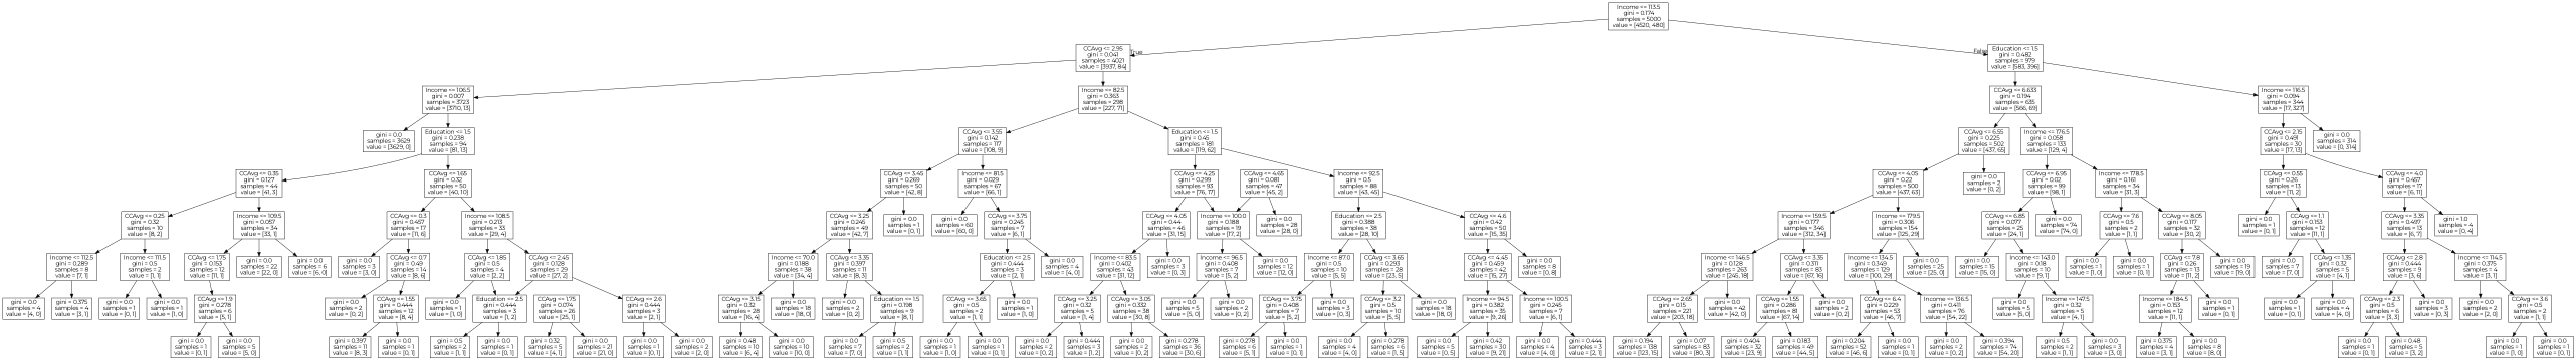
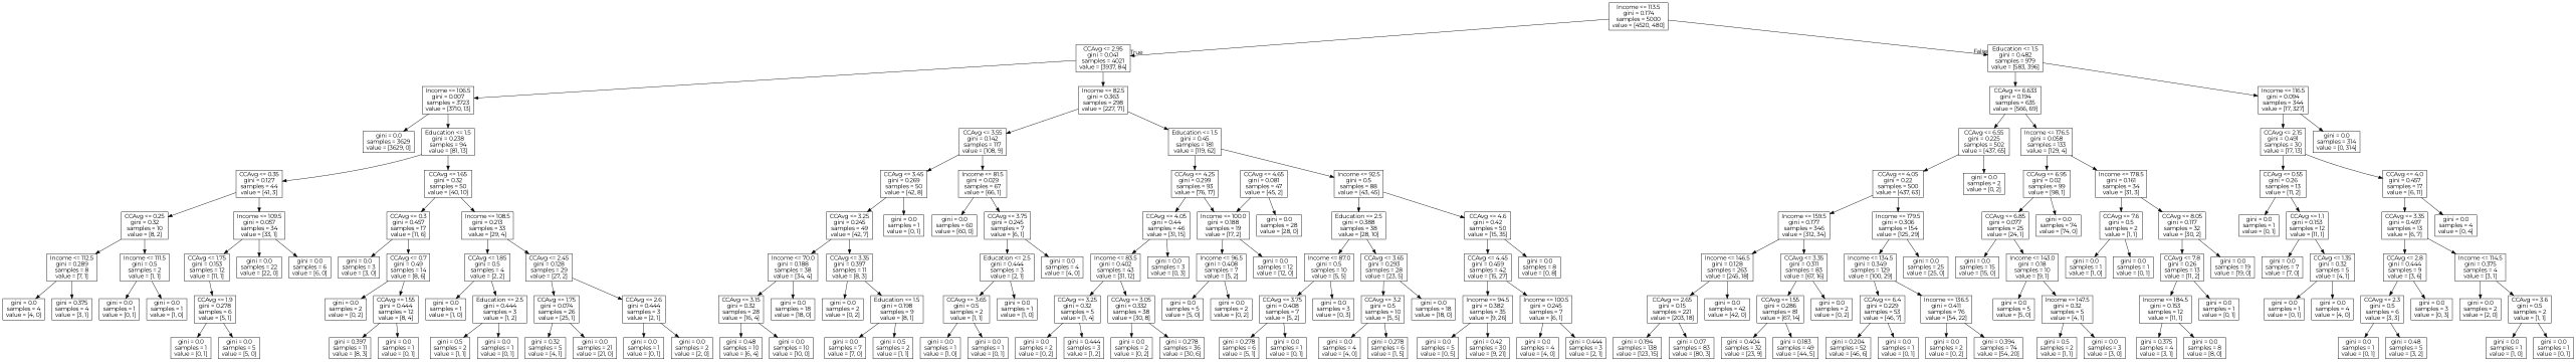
  digraph {
    fontname=Montserrat
    node [fontname=Montserrat shape=box]
    edge [fontname=Montserrat]
    n1 [label="Income <= 113.5\ngini = 0.174\nsamples = 5000\nvalue = [4520, 480]"]
    n2 [label="CCAvg <= 2.95\ngini = 0.041\nsamples = 4021\nvalue = [3937, 84]"]
    n3 [label="Education <= 1.5\ngini = 0.482\nsamples = 979\nvalue = [583, 396]"]
    n4 [label="Income <= 106.5\ngini = 0.007\nsamples = 3723\nvalue = [3710, 13]"]
    n5 [label="Income <= 82.5\ngini = 0.363\nsamples = 298\nvalue = [227, 71]"]
    n6 [label="CCAvg <= 6.633\ngini = 0.194\nsamples = 635\nvalue = [566, 69]"]
    n7 [label="Income <= 116.5\ngini = 0.094\nsamples = 344\nvalue = [17, 327]"]
    n8 [label="gini = 0.0\nsamples = 3629\nvalue = [3629, 0]"]
    n9 [label="Education <= 1.5\ngini = 0.238\nsamples = 94\nvalue = [81, 13]"]
    n10 [label="CCAvg <= 3.55\ngini = 0.142\nsamples = 117\nvalue = [108, 9]"]
    n11 [label="Education <= 1.5\ngini = 0.45\nsamples = 181\nvalue = [119, 62]"]
    n12 [label="CCAvg <= 0.35\ngini = 0.127\nsamples = 44\nvalue = [41, 3]"]
    n13 [label="CCAvg <= 1.65\ngini = 0.32\nsamples = 50\nvalue = [40, 10]"]
    n14 [label="CCAvg <= 0.25\ngini = 0.32\nsamples = 10\nvalue = [8, 2]"]
    n15 [label="Income <= 109.5\ngini = 0.057\nsamples = 34\nvalue = [33, 1]"]
    n16 [label="CCAvg <= 0.3\ngini = 0.457\nsamples = 17\nvalue = [11, 6]"]
    n17 [label="Income <= 108.5\ngini = 0.213\nsamples = 33\nvalue = [29, 4]"]
    n18 [label="Income <= 112.5\ngini = 0.289\nsamples = 8\nvalue = [7, 1]"]
    n19 [label="Income <= 111.5\ngini = 0.5\nsamples = 2\nvalue = [1, 1]"]
    n20 [label="CCAvg <= 1.75\ngini = 0.153\nsamples = 12\nvalue = [11, 1]"]
    n21 [label="gini = 0.0\nsamples = 22\nvalue = [22, 0]"]
    n22 [label="gini = 0.0\nsamples = 6\nvalue = [6, 0]"]
    n23 [label="gini = 0.0\nsamples = 4\nvalue = [4, 0]"]
    n24 [label="gini = 0.375\nsamples = 4\nvalue = [3, 1]"]
    n25 [label="gini = 0.0\nsamples = 1\nvalue = [0, 1]"]
    n26 [label="gini = 0.0\nsamples = 1\nvalue = [1, 0]"]
    n27 [label="CCAvg <= 1.9\ngini = 0.278\nsamples = 6\nvalue = [5, 1]"]
    n28 [label="gini = 0.0\nsamples = 1\nvalue = [0, 1]"]
    n29 [label="gini = 0.0\nsamples = 5\nvalue = [5, 0]"]
    n30 [label="gini = 0.0\nsamples = 3\nvalue = [3, 0]"]
    n31 [label="CCAvg <= 0.7\ngini = 0.49\nsamples = 14\nvalue = [8, 6]"]
    n32 [label="CCAvg <= 1.85\ngini = 0.5\nsamples = 4\nvalue = [2, 2]"]
    n33 [label="CCAvg <= 2.45\ngini = 0.128\nsamples = 29\nvalue = [27, 2]"]
    n34 [label="gini = 0.0\nsamples = 2\nvalue = [0, 2]"]
    n35 [label="CCAvg <= 1.55\ngini = 0.444\nsamples = 12\nvalue = [8, 4]"]
    n36 [label="gini = 0.397\nsamples = 11\nvalue = [8, 3]"]
    n37 [label="gini = 0.0\nsamples = 1\nvalue = [0, 1]"]
    n38 [label="gini = 0.0\nsamples = 1\nvalue = [1, 0]"]
    n39 [label="Education <= 2.5\ngini = 0.444\nsamples = 3\nvalue = [1, 2]"]
    n40 [label="CCAvg <= 1.75\ngini = 0.074\nsamples = 26\nvalue = [25, 1]"]
    n41 [label="CCAvg <= 2.6\ngini = 0.444\nsamples = 3\nvalue = [2, 1]"]
    n42 [label="gini = 0.5\nsamples = 2\nvalue = [1, 1]"]
    n43 [label="gini = 0.0\nsamples = 1\nvalue = [0, 1]"]
    n44 [label="gini = 0.32\nsamples = 5\nvalue = [4, 1]"]
    n45 [label="gini = 0.0\nsamples = 21\nvalue = [21, 0]"]
    n46 [label="gini = 0.0\nsamples = 1\nvalue = [0, 1]"]
    n47 [label="gini = 0.0\nsamples = 2\nvalue = [2, 0]"]
    n48 [label="CCAvg <= 3.45\ngini = 0.269\nsamples = 50\nvalue = [42, 8]"]
    n49 [label="Income <= 81.5\ngini = 0.029\nsamples = 67\nvalue = [66, 1]"]
    n50 [label="CCAvg <= 4.25\ngini = 0.299\nsamples = 93\nvalue = [76, 17]"]
    n51 [label="Income <= 92.5\ngini = 0.5\nsamples = 88\nvalue = [43, 45]"]
    n52 [label="CCAvg <= 3.25\ngini = 0.245\nsamples = 49\nvalue = [42, 7]"]
    n53 [label="gini = 0.0\nsamples = 1\nvalue = [0, 1]"]
    n54 [label="gini = 0.0\nsamples = 60\nvalue = [60, 0]"]
    n55 [label="CCAvg <= 3.75\ngini = 0.245\nsamples = 7\nvalue = [6, 1]"]
    n56 [label="Income <= 70.0\ngini = 0.188\nsamples = 38\nvalue = [34, 4]"]
    n57 [label="CCAvg <= 3.35\ngini = 0.397\nsamples = 11\nvalue = [8, 3]"]
    n58 [label="CCAvg <= 3.15\ngini = 0.32\nsamples = 28\nvalue = [16, 4]"]
    n59 [label="gini = 0.0\nsamples = 18\nvalue = [18, 0]"]
    n60 [label="gini = 0.0\nsamples = 2\nvalue = [0, 2]"]
    n61 [label="Education <= 1.5\ngini = 0.198\nsamples = 9\nvalue = [8, 1]"]
    n62 [label="gini = 0.48\nsamples = 10\nvalue = [6, 4]"]
    n63 [label="gini = 0.0\nsamples = 10\nvalue = [10, 0]"]
    n64 [label="gini = 0.0\nsamples = 7\nvalue = [7, 0]"]
    n65 [label="gini = 0.5\nsamples = 2\nvalue = [1, 1]"]
    n66 [label="Education <= 2.5\ngini = 0.444\nsamples = 3\nvalue = [2, 1]"]
    n67 [label="gini = 0.0\nsamples = 4\nvalue = [4, 0]"]
    n68 [label="CCAvg <= 3.65\ngini = 0.5\nsamples = 2\nvalue = [1, 1]"]
    n69 [label="gini = 0.0\nsamples = 1\nvalue = [1, 0]"]
    n70 [label="gini = 0.0\nsamples = 1\nvalue = [1, 0]"]
    n71 [label="gini = 0.0\nsamples = 1\nvalue = [0, 1]"]
    n72 [label="CCAvg <= 4.05\ngini = 0.44\nsamples = 46\nvalue = [31, 15]"]
    n73 [label="Income <= 100.0\ngini = 0.188\nsamples = 19\nvalue = [17, 2]"]
    n74 [label="Education <= 2.5\ngini = 0.388\nsamples = 38\nvalue = [28, 10]"]
    n75 [label="CCAvg <= 4.6\ngini = 0.42\nsamples = 50\nvalue = [15, 35]"]
    n76 [label="Income <= 83.5\ngini = 0.402\nsamples = 43\nvalue = [31, 12]"]
    n77 [label="gini = 0.0\nsamples = 3\nvalue = [0, 3]"]
    n78 [label="CCAvg <= 4.65\ngini = 0.081\nsamples = 47\nvalue = [45, 2]"]
    n79 [label="gini = 0.0\nsamples = 28\nvalue = [28, 0]"]
    n80 [label="CCAvg <= 3.25\ngini = 0.32\nsamples = 5\nvalue = [1, 4]"]
    n81 [label="CCAvg <= 3.05\ngini = 0.332\nsamples = 38\nvalue = [30, 8]"]
    n82 [label="gini = 0.0\nsamples = 2\nvalue = [0, 2]"]
    n83 [label="gini = 0.444\nsamples = 3\nvalue = [1, 2]"]
    n84 [label="gini = 0.0\nsamples = 2\nvalue = [0, 2]"]
    n85 [label="gini = 0.278\nsamples = 36\nvalue = [30, 6]"]
    n86 [label="Income <= 96.5\ngini = 0.408\nsamples = 7\nvalue = [5, 2]"]
    n87 [label="gini = 0.0\nsamples = 12\nvalue = [12, 0]"]
    n88 [label="gini = 0.0\nsamples = 5\nvalue = [5, 0]"]
    n89 [label="gini = 0.0\nsamples = 2\nvalue = [0, 2]"]
    n90 [label="Income <= 87.0\ngini = 0.5\nsamples = 10\nvalue = [5, 5]"]
    n91 [label="CCAvg <= 3.65\ngini = 0.293\nsamples = 28\nvalue = [23, 5]"]
    n92 [label="CCAvg <= 4.45\ngini = 0.459\nsamples = 42\nvalue = [15, 27]"]
    n93 [label="gini = 0.0\nsamples = 8\nvalue = [0, 8]"]
    n94 [label="CCAvg <= 3.75\ngini = 0.408\nsamples = 7\nvalue = [5, 2]"]
    n95 [label="gini = 0.0\nsamples = 3\nvalue = [0, 3]"]
    n96 [label="CCAvg <= 3.2\ngini = 0.5\nsamples = 10\nvalue = [5, 5]"]
    n97 [label="gini = 0.0\nsamples = 18\nvalue = [18, 0]"]
    n98 [label="gini = 0.278\nsamples = 6\nvalue = [5, 1]"]
    n99 [label="gini = 0.0\nsamples = 1\nvalue = [0, 1]"]
    n100 [label="gini = 0.0\nsamples = 4\nvalue = [4, 0]"]
    n101 [label="gini = 0.278\nsamples = 6\nvalue = [1, 5]"]
    n102 [label="Income <= 94.5\ngini = 0.382\nsamples = 35\nvalue = [9, 26]"]
    n103 [label="Income <= 100.5\ngini = 0.245\nsamples = 7\nvalue = [6, 1]"]
    n104 [label="gini = 0.0\nsamples = 5\nvalue = [0, 5]"]
    n105 [label="gini = 0.42\nsamples = 30\nvalue = [9, 21]"]
    n106 [label="gini = 0.0\nsamples = 4\nvalue = [4, 0]"]
    n107 [label="gini = 0.444\nsamples = 3\nvalue = [2, 1]"]
    n108 [label="CCAvg <= 6.55\ngini = 0.225\nsamples = 502\nvalue = [437, 65]"]
    n109 [label="Income <= 176.5\ngini = 0.058\nsamples = 133\nvalue = [129, 4]"]
    n110 [label="CCAvg <= 2.15\ngini = 0.491\nsamples = 30\nvalue = [17, 13]"]
    n111 [label="gini = 0.0\nsamples = 314\nvalue = [0, 314]"]
    n112 [label="CCAvg <= 4.05\ngini = 0.22\nsamples = 500\nvalue = [437, 63]"]
    n113 [label="gini = 0.0\nsamples = 2\nvalue = [0, 2]"]
    n114 [label="CCAvg <= 6.95\ngini = 0.02\nsamples = 99\nvalue = [98, 1]"]
    n115 [label="Income <= 178.5\ngini = 0.161\nsamples = 34\nvalue = [31, 3]"]
    n116 [label="Income <= 159.5\ngini = 0.177\nsamples = 346\nvalue = [312, 34]"]
    n117 [label="Income <= 179.5\ngini = 0.306\nsamples = 154\nvalue = [125, 29]"]
    n118 [label="Income <= 146.5\ngini = 0.128\nsamples = 263\nvalue = [245, 18]"]
    n119 [label="CCAvg <= 3.35\ngini = 0.311\nsamples = 83\nvalue = [67, 16]"]
    n120 [label="Income <= 134.5\ngini = 0.349\nsamples = 129\nvalue = [100, 29]"]
    n121 [label="gini = 0.0\nsamples = 25\nvalue = [25, 0]"]
    n122 [label="CCAvg <= 2.65\ngini = 0.15\nsamples = 221\nvalue = [203, 18]"]
    n123 [label="gini = 0.0\nsamples = 42\nvalue = [42, 0]"]
    n124 [label="CCAvg <= 1.55\ngini = 0.286\nsamples = 81\nvalue = [67, 14]"]
    n125 [label="gini = 0.0\nsamples = 2\nvalue = [0, 2]"]
    n126 [label="gini = 0.194\nsamples = 138\nvalue = [123, 15]"]
    n127 [label="gini = 0.07\nsamples = 83\nvalue = [80, 3]"]
    n128 [label="gini = 0.404\nsamples = 32\nvalue = [23, 9]"]
    n129 [label="gini = 0.183\nsamples = 49\nvalue = [44, 5]"]
    n130 [label="CCAvg <= 6.4\ngini = 0.229\nsamples = 53\nvalue = [46, 7]"]
    n131 [label="Income <= 136.5\ngini = 0.411\nsamples = 76\nvalue = [54, 22]"]
    n132 [label="gini = 0.204\nsamples = 52\nvalue = [46, 6]"]
    n133 [label="gini = 0.0\nsamples = 1\nvalue = [0, 1]"]
    n134 [label="gini = 0.0\nsamples = 2\nvalue = [0, 2]"]
    n135 [label="gini = 0.394\nsamples = 74\nvalue = [54, 20]"]
    n136 [label="CCAvg <= 6.85\ngini = 0.077\nsamples = 25\nvalue = [24, 1]"]
    n137 [label="gini = 0.0\nsamples = 74\nvalue = [74, 0]"]
    n138 [label="CCAvg <= 7.6\ngini = 0.5\nsamples = 2\nvalue = [1, 1]"]
    n139 [label="CCAvg <= 8.05\ngini = 0.117\nsamples = 32\nvalue = [30, 2]"]
    n140 [label="gini = 0.0\nsamples = 15\nvalue = [15, 0]"]
    n141 [label="Income <= 143.0\ngini = 0.18\nsamples = 10\nvalue = [9, 1]"]
    n142 [label="gini = 0.0\nsamples = 5\nvalue = [5, 0]"]
    n143 [label="Income <= 147.5\ngini = 0.32\nsamples = 5\nvalue = [4, 1]"]
    n144 [label="gini = 0.5\nsamples = 2\nvalue = [1, 1]"]
    n145 [label="gini = 0.0\nsamples = 3\nvalue = [3, 0]"]
    n146 [label="gini = 0.0\nsamples = 1\nvalue = [1, 0]"]
    n147 [label="gini = 0.0\nsamples = 1\nvalue = [0, 1]"]
    n148 [label="CCAvg <= 7.8\ngini = 0.26\nsamples = 13\nvalue = [11, 2]"]
    n149 [label="gini = 0.0\nsamples = 19\nvalue = [19, 0]"]
    n150 [label="Income <= 184.5\ngini = 0.153\nsamples = 12\nvalue = [11, 1]"]
    n151 [label="gini = 0.0\nsamples = 1\nvalue = [0, 1]"]
    n152 [label="gini = 0.375\nsamples = 4\nvalue = [3, 1]"]
    n153 [label="gini = 0.0\nsamples = 8\nvalue = [8, 0]"]
    n154 [label="CCAvg <= 0.55\ngini = 0.26\nsamples = 13\nvalue = [11, 2]"]
    n155 [label="CCAvg <= 4.0\ngini = 0.457\nsamples = 17\nvalue = [6, 11]"]
    n156 [label="gini = 0.0\nsamples = 1\nvalue = [0, 1]"]
    n157 [label="CCAvg <= 1.1\ngini = 0.153\nsamples = 12\nvalue = [11, 1]"]
    n158 [label="CCAvg <= 3.35\ngini = 0.497\nsamples = 13\nvalue = [6, 7]"]
-   n159 [label="gini = 1.0\nsamples = 4\nvalue = [0, 4]"]
+   n159 [label="gini = 0.0\nsamples = 4\nvalue = [0, 4]"]
    n160 [label="gini = 0.0\nsamples = 7\nvalue = [7, 0]"]
    n161 [label="CCAvg <= 1.35\ngini = 0.32\nsamples = 5\nvalue = [4, 1]"]
    n162 [label="gini = 0.0\nsamples = 1\nvalue = [0, 1]"]
    n163 [label="gini = 0.0\nsamples = 4\nvalue = [4, 0]"]
    n164 [label="CCAvg <= 2.8\ngini = 0.444\nsamples = 9\nvalue = [3, 6]"]
    n165 [label="Income <= 114.5\ngini = 0.375\nsamples = 4\nvalue = [3, 1]"]
    n166 [label="CCAvg <= 2.3\ngini = 0.5\nsamples = 6\nvalue = [3, 3]"]
    n167 [label="gini = 0.0\nsamples = 3\nvalue = [0, 3]"]
    n168 [label="gini = 0.0\nsamples = 2\nvalue = [2, 0]"]
    n169 [label="CCAvg <= 3.6\ngini = 0.5\nsamples = 2\nvalue = [1, 1]"]
    n170 [label="gini = 0.0\nsamples = 1\nvalue = [0, 1]"]
    n171 [label="gini = 0.48\nsamples = 5\nvalue = [3, 2]"]
    n172 [label="gini = 0.0\nsamples = 1\nvalue = [1, 0]"]
    n173 [label="gini = 0.0\nsamples = 1\nvalue = [0, 1]"]
    n1 -> n2 [headlabel=True labelangle=45 labeldistance=2.5]
    n1 -> n3 [headlabel=False labelangle=-45 labeldistance=2.5]
    n2 -> n4
    n2 -> n5
    n3 -> n6
    n3 -> n7
    n4 -> n8
    n4 -> n9
    n5 -> n10
    n5 -> n11
    n6 -> n108
    n6 -> n109
    n7 -> n110
    n7 -> n111
    n9 -> n12
    n9 -> n13
    n10 -> n48
    n10 -> n49
    n11 -> n50
    n11 -> n51
    n12 -> n14
    n12 -> n15
    n13 -> n16
    n13 -> n17
    n14 -> n18
    n14 -> n19
    n15 -> n20
    n15 -> n21
    n15 -> n22
    n16 -> n30
    n16 -> n31
    n17 -> n32
    n17 -> n33
    n18 -> n23
    n18 -> n24
    n19 -> n25
    n19 -> n26
    n20 -> n27
    n27 -> n28
    n27 -> n29
    n31 -> n34
    n31 -> n35
    n32 -> n38
    n32 -> n39
-   n33 -> n39
+   n33 -> n40
    n33 -> n41
    n35 -> n36
    n35 -> n37
    n39 -> n42
    n39 -> n43
    n40 -> n44
    n40 -> n45
    n41 -> n46
    n41 -> n47
    n48 -> n52
    n48 -> n53
    n49 -> n54
    n49 -> n55
    n50 -> n72
    n50 -> n73
    n51 -> n74
    n51 -> n75
    n52 -> n56
    n52 -> n57
    n55 -> n66
    n55 -> n67
    n56 -> n58
    n56 -> n59
    n57 -> n60
    n57 -> n61
    n58 -> n62
    n58 -> n63
    n61 -> n64
    n61 -> n65
    n66 -> n68
    n66 -> n69
    n68 -> n70
    n68 -> n71
    n72 -> n76
    n72 -> n77
    n73 -> n86
    n73 -> n87
    n74 -> n90
    n74 -> n91
    n75 -> n92
    n75 -> n93
    n76 -> n80
    n76 -> n81
    n78 -> n73
    n78 -> n79
    n80 -> n82
    n80 -> n83
    n81 -> n84
    n81 -> n85
    n86 -> n88
    n86 -> n89
    n90 -> n94
    n90 -> n95
    n91 -> n96
    n91 -> n97
    n92 -> n102
    n92 -> n103
    n94 -> n98
    n94 -> n99
    n96 -> n100
    n96 -> n101
    n102 -> n104
    n102 -> n105
    n103 -> n106
    n103 -> n107
    n108 -> n112
    n108 -> n113
    n109 -> n114
    n109 -> n115
    n110 -> n154
    n110 -> n155
    n112 -> n116
    n112 -> n117
    n114 -> n136
    n114 -> n137
    n115 -> n138
    n115 -> n139
    n116 -> n118
    n116 -> n119
    n117 -> n120
    n117 -> n121
    n118 -> n122
    n118 -> n123
    n119 -> n124
    n119 -> n125
    n120 -> n130
    n120 -> n131
    n122 -> n126
    n122 -> n127
    n124 -> n128
    n124 -> n129
    n130 -> n132
    n130 -> n133
    n131 -> n134
    n131 -> n135
    n136 -> n140
    n136 -> n141
    n138 -> n146
    n138 -> n147
    n139 -> n148
    n139 -> n149
    n141 -> n142
    n141 -> n143
    n143 -> n144
    n143 -> n145
    n148 -> n150
    n148 -> n151
    n150 -> n152
    n150 -> n153
    n154 -> n156
    n154 -> n157
    n155 -> n158
    n155 -> n159
    n157 -> n160
    n157 -> n161
    n158 -> n164
    n158 -> n165
    n161 -> n162
    n161 -> n163
    n164 -> n166
    n164 -> n167
    n165 -> n168
    n165 -> n169
    n166 -> n170
    n166 -> n171
    n169 -> n172
    n169 -> n173
  }
